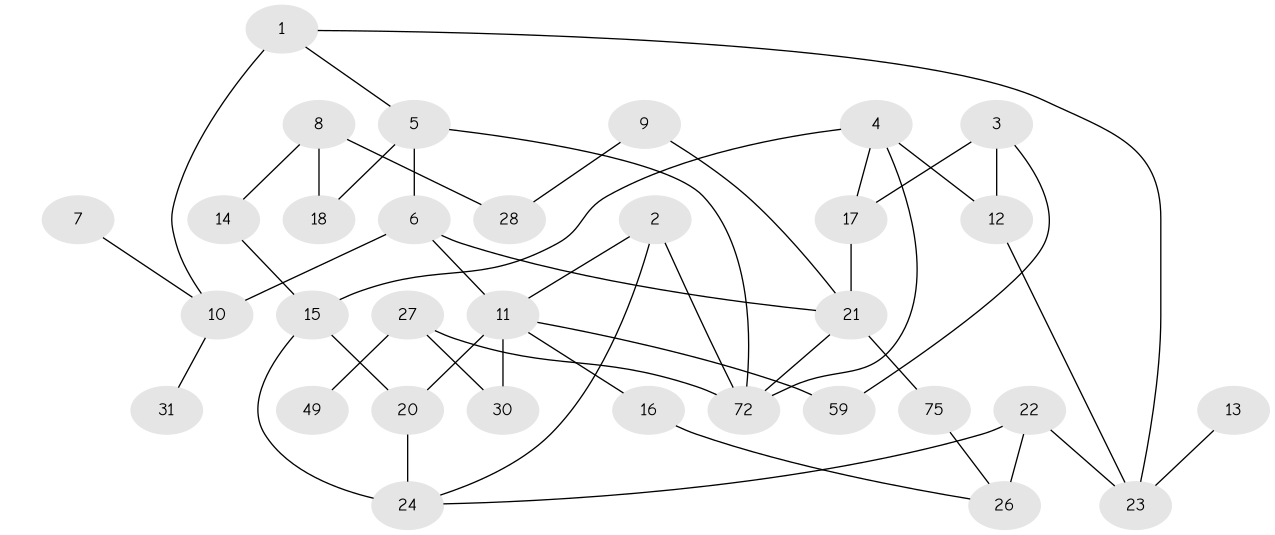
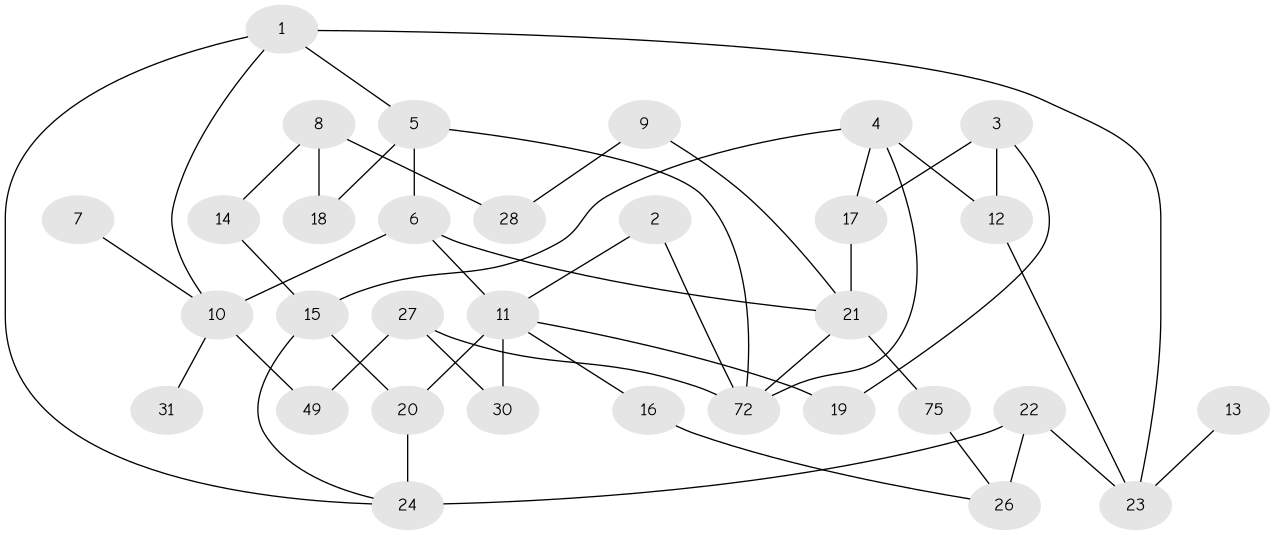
  graph {
    fontname="Comic Neue"
    node [color=gray90 fontname="Comic Neue" style=filled]
    edge [fontname="Comic Neue" weight=1.0]
    1
    5
    10
    23
    24
    n6 [label=72]
    6
    18
    n9 [label=49]
    31
    2
    11
-   19 [label=59]
+   19
    16
    20
    30
    3
    17
    12
    4
    15
    21
    7
    n24 [label=75]
    8
    14
    28
    9
    26
    13
    22
    27
    1 -- 5
    1 -- 10
    1 -- 23
-   2 -- 24
+   1 -- 24
    5 -- n6 [weight=2.0]
    5 -- 6
    5 -- 18 [weight=2.0]
+   10 -- n9 [weight=2.0]
    10 -- 31
    6 -- 10 [weight=2.0]
    6 -- 11
    6 -- 21
    2 -- n6
    2 -- 11
    11 -- 19
    11 -- 16
    11 -- 20
    11 -- 30
    16 -- 26
    20 -- 24
    3 -- 19
    3 -- 17
    3 -- 12
    17 -- 21 [weight=3.0]
    12 -- 23
    4 -- n6
    4 -- 17
    4 -- 12
    4 -- 15
    15 -- 24
    15 -- 20
    21 -- n6
    21 -- n24
    7 -- 10
    n24 -- 26
    8 -- 18
    8 -- 14
    8 -- 28
    14 -- 15
    9 -- 21
    9 -- 28
    13 -- 23
    22 -- 23
    22 -- 24
    22 -- 26 [weight=2.0]
    27 -- n6
    27 -- n9
    27 -- 30
  }
